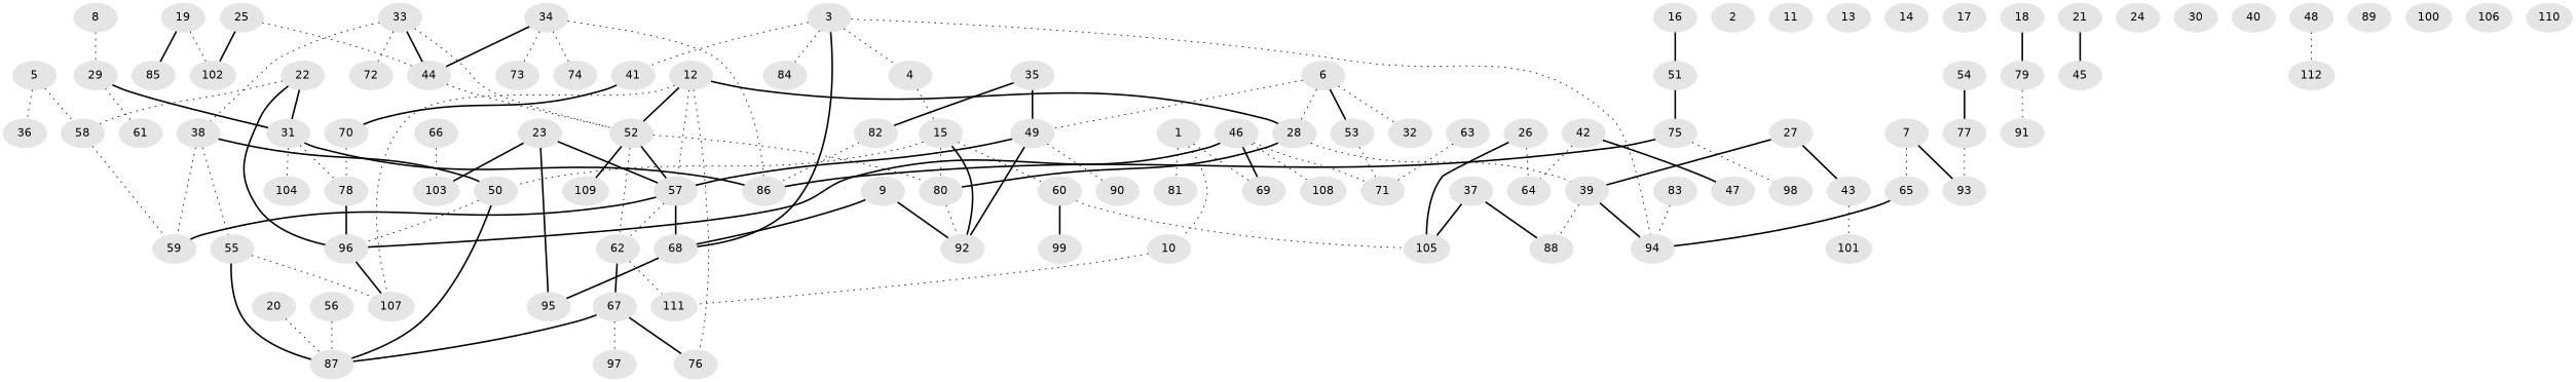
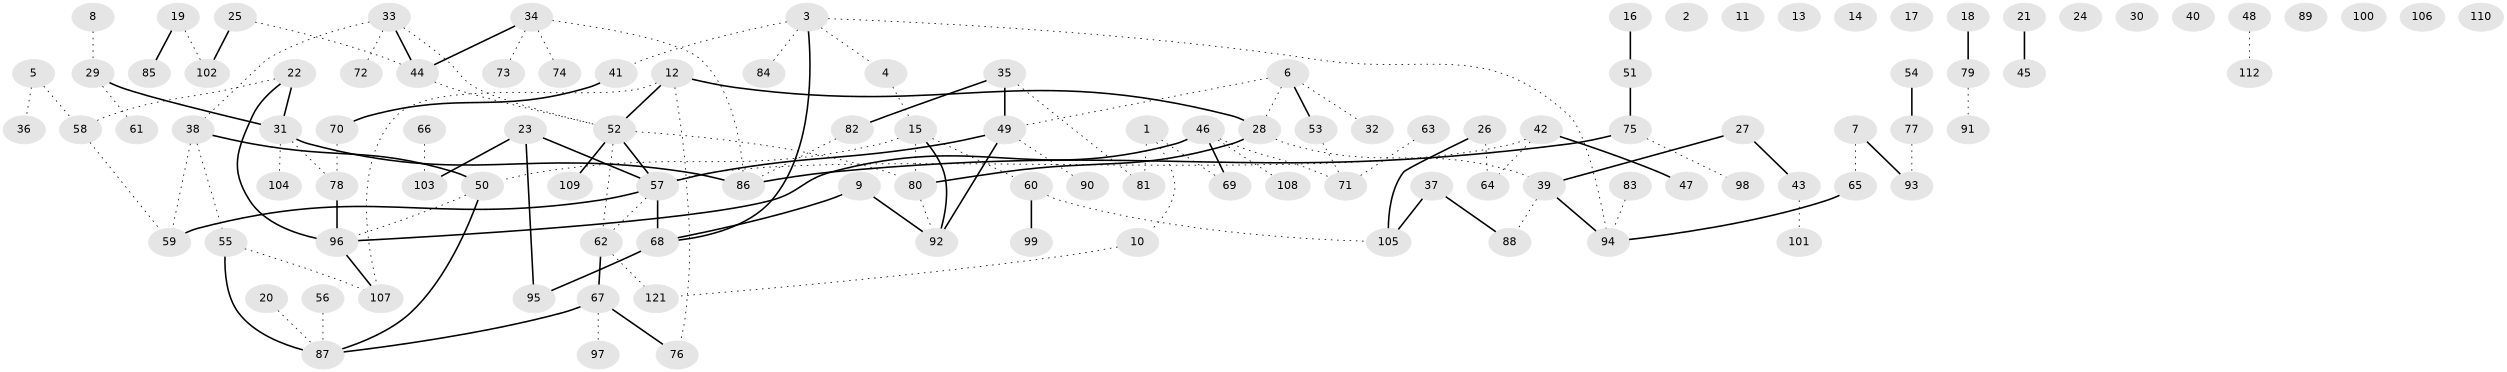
  graph {
    fontname="DejaVu Sans"
    node [color=gray90 fontname="DejaVu Sans" style=filled]
    edge [fontname="DejaVu Sans" style=dotted]
    1
    10
    69
    81
-   111
+   111 [label=121]
    2
    3
    4
    41
    68
    84
    94
    15
    70
    95
    92
    50
    60
    80
    5
    36
    58
    59
    6
    28
    32
    49
    53
    39
    57
    90
    71
    7
    65
    93
    8
    29
    31
    61
    9
    11
    12
    52
    76
    107
    62
    109
    13
    14
    87
    96
    105
    99
    16
    51
    75
    17
    18
    79
    91
    19
    85
    102
    20
    21
    45
    22
    78
    86
    104
    23
    103
    24
    25
    44
    26
    64
    27
    43
    88
    101
    30
    33
    38
    72
    55
    34
    73
    74
    35
    82
    37
    40
    42
    47
    46
    108
    48
    112
    98
    67
    54
    77
    56
    97
    63
    66
    83
    89
    100
    106
    110
    1 -- 10
    1 -- 69
    1 -- 81
    10 -- 111
    3 -- 4
    3 -- 41
    3 -- 68 [style=bold]
    3 -- 84
    3 -- 94
    4 -- 15
    41 -- 70 [style=bold]
    68 -- 95 [style=bold]
    15 -- 92 [style=bold]
    15 -- 50
    15 -- 60
    15 -- 80
    70 -- 78
    50 -- 87 [style=bold]
    50 -- 96
    60 -- 105
    60 -- 99 [style=bold]
    80 -- 92
    5 -- 36
    5 -- 58
    58 -- 59
    6 -- 28
    6 -- 32
    6 -- 49
    6 -- 53 [style=bold]
    28 -- 80 [style=bold]
    28 -- 39
    49 -- 92 [style=bold]
    49 -- 57 [style=bold]
    49 -- 90
    53 -- 71
    39 -- 94 [style=bold]
    39 -- 88
    57 -- 68 [style=bold]
    57 -- 59 [style=bold]
    57 -- 62
    7 -- 65
    7 -- 93 [style=bold]
    65 -- 94 [style=bold]
    8 -- 29
    29 -- 31 [style=bold]
    29 -- 61
    31 -- 78
    31 -- 86 [style=bold]
    31 -- 104
    9 -- 68 [style=bold]
    9 -- 92 [style=bold]
    12 -- 28 [style=bold]
    12 -- 52 [style=bold]
    12 -- 76
    12 -- 107
    52 -- 80
    52 -- 57 [style=bold]
    52 -- 62
    52 -- 109 [style=bold]
    62 -- 111
    62 -- 67 [style=bold]
    96 -- 107 [style=bold]
    16 -- 51 [style=bold]
    51 -- 75 [style=bold]
    75 -- 86 [style=bold]
    75 -- 98
    18 -- 79 [style=bold]
    79 -- 91
    19 -- 85 [style=bold]
    19 -- 102
    20 -- 87
    21 -- 45 [style=bold]
    22 -- 58
    22 -- 31 [style=bold]
    22 -- 96 [style=bold]
    78 -- 96 [style=bold]
    23 -- 95 [style=bold]
    23 -- 57 [style=bold]
    23 -- 103 [style=bold]
    25 -- 102 [style=bold]
    25 -- 44
    44 -- 52
    26 -- 105 [style=bold]
    26 -- 64
    27 -- 39 [style=bold]
    27 -- 43 [style=bold]
    43 -- 101
    33 -- 52
    33 -- 44 [style=bold]
    33 -- 38
    33 -- 72
    38 -- 50 [style=bold]
    38 -- 59
    38 -- 55
    55 -- 107
    55 -- 87 [style=bold]
    34 -- 86
    34 -- 44 [style=bold]
    34 -- 73
    34 -- 74
+   35 -- 81
    35 -- 49 [style=bold]
    35 -- 82 [style=bold]
    82 -- 86
    37 -- 105 [style=bold]
    37 -- 88 [style=bold]
-   12 -- 57
+   42 -- 57
    42 -- 64
    42 -- 47 [style=bold]
    46 -- 69 [style=bold]
    46 -- 71
    46 -- 96 [style=bold]
    46 -- 108
    48 -- 112
    67 -- 76 [style=bold]
    67 -- 87 [style=bold]
    67 -- 97
    54 -- 77 [style=bold]
    77 -- 93
    56 -- 87
    63 -- 71
    66 -- 103
    83 -- 94
  }
